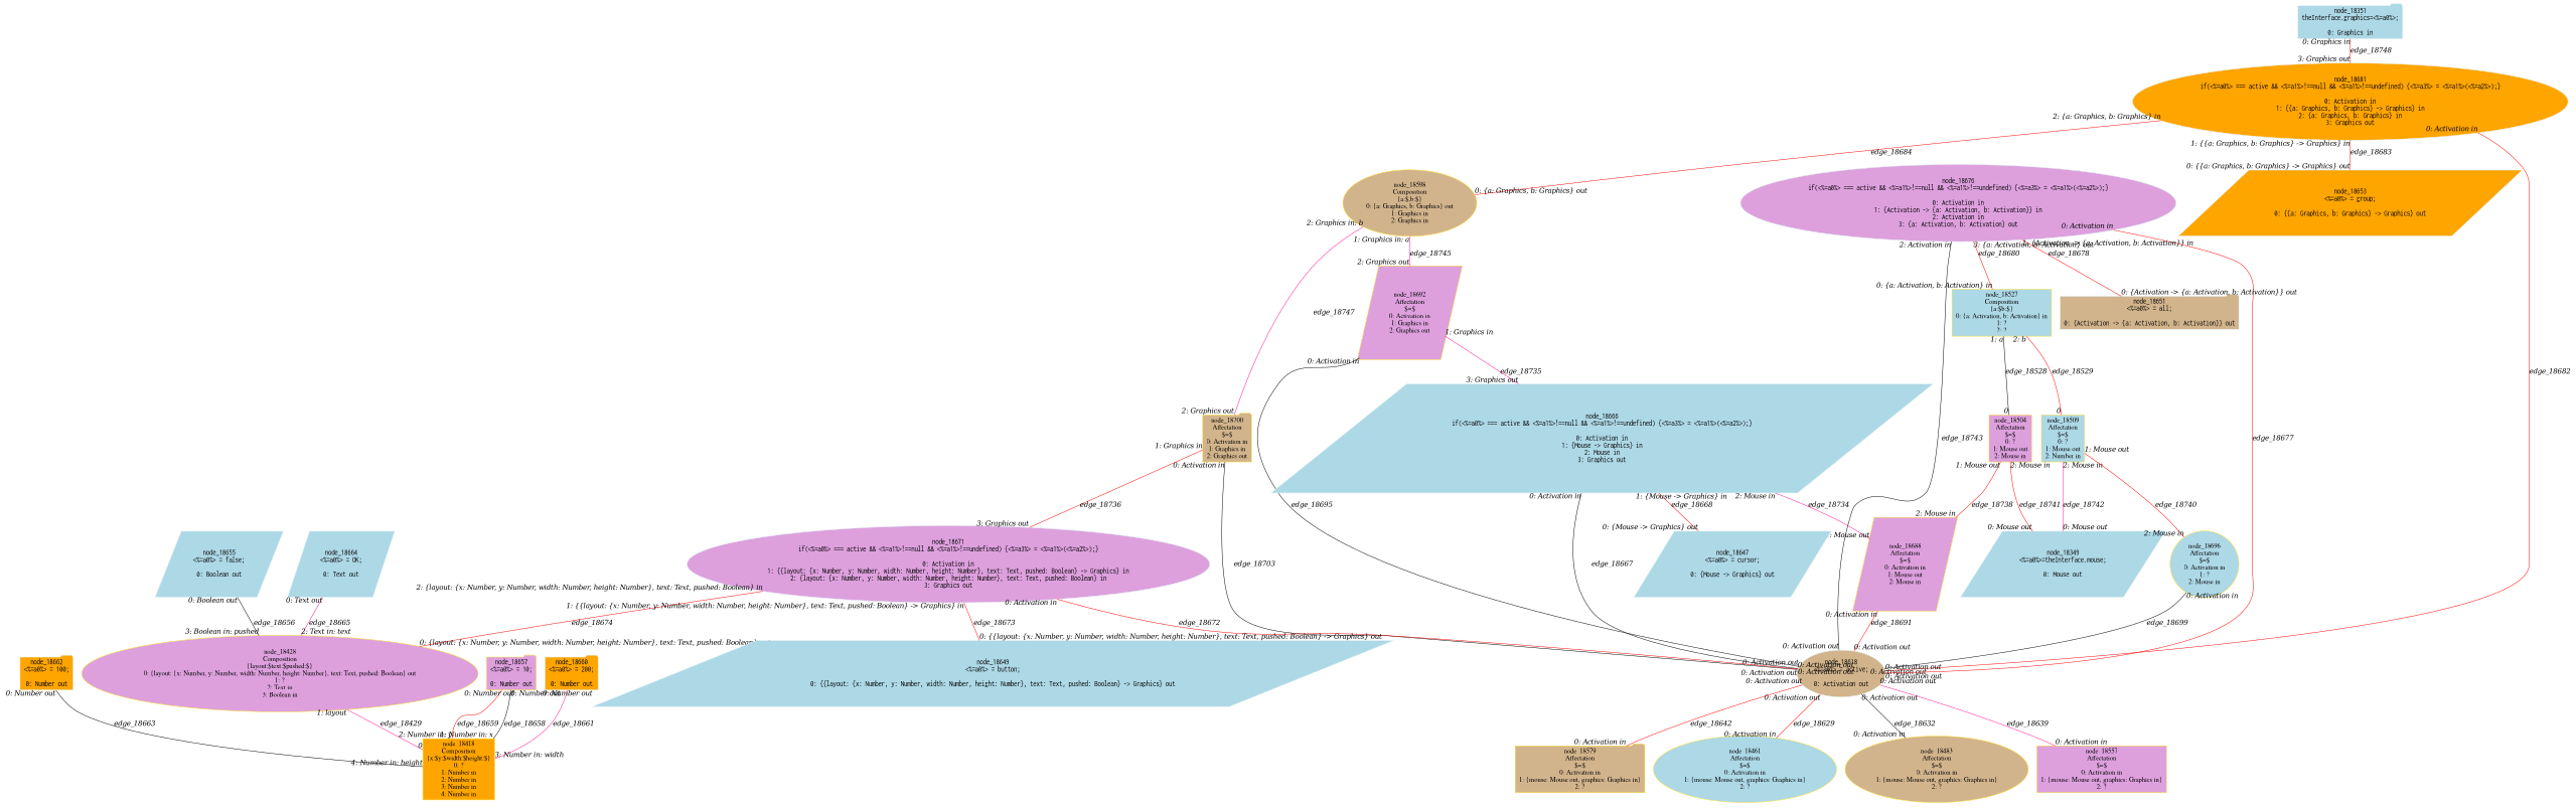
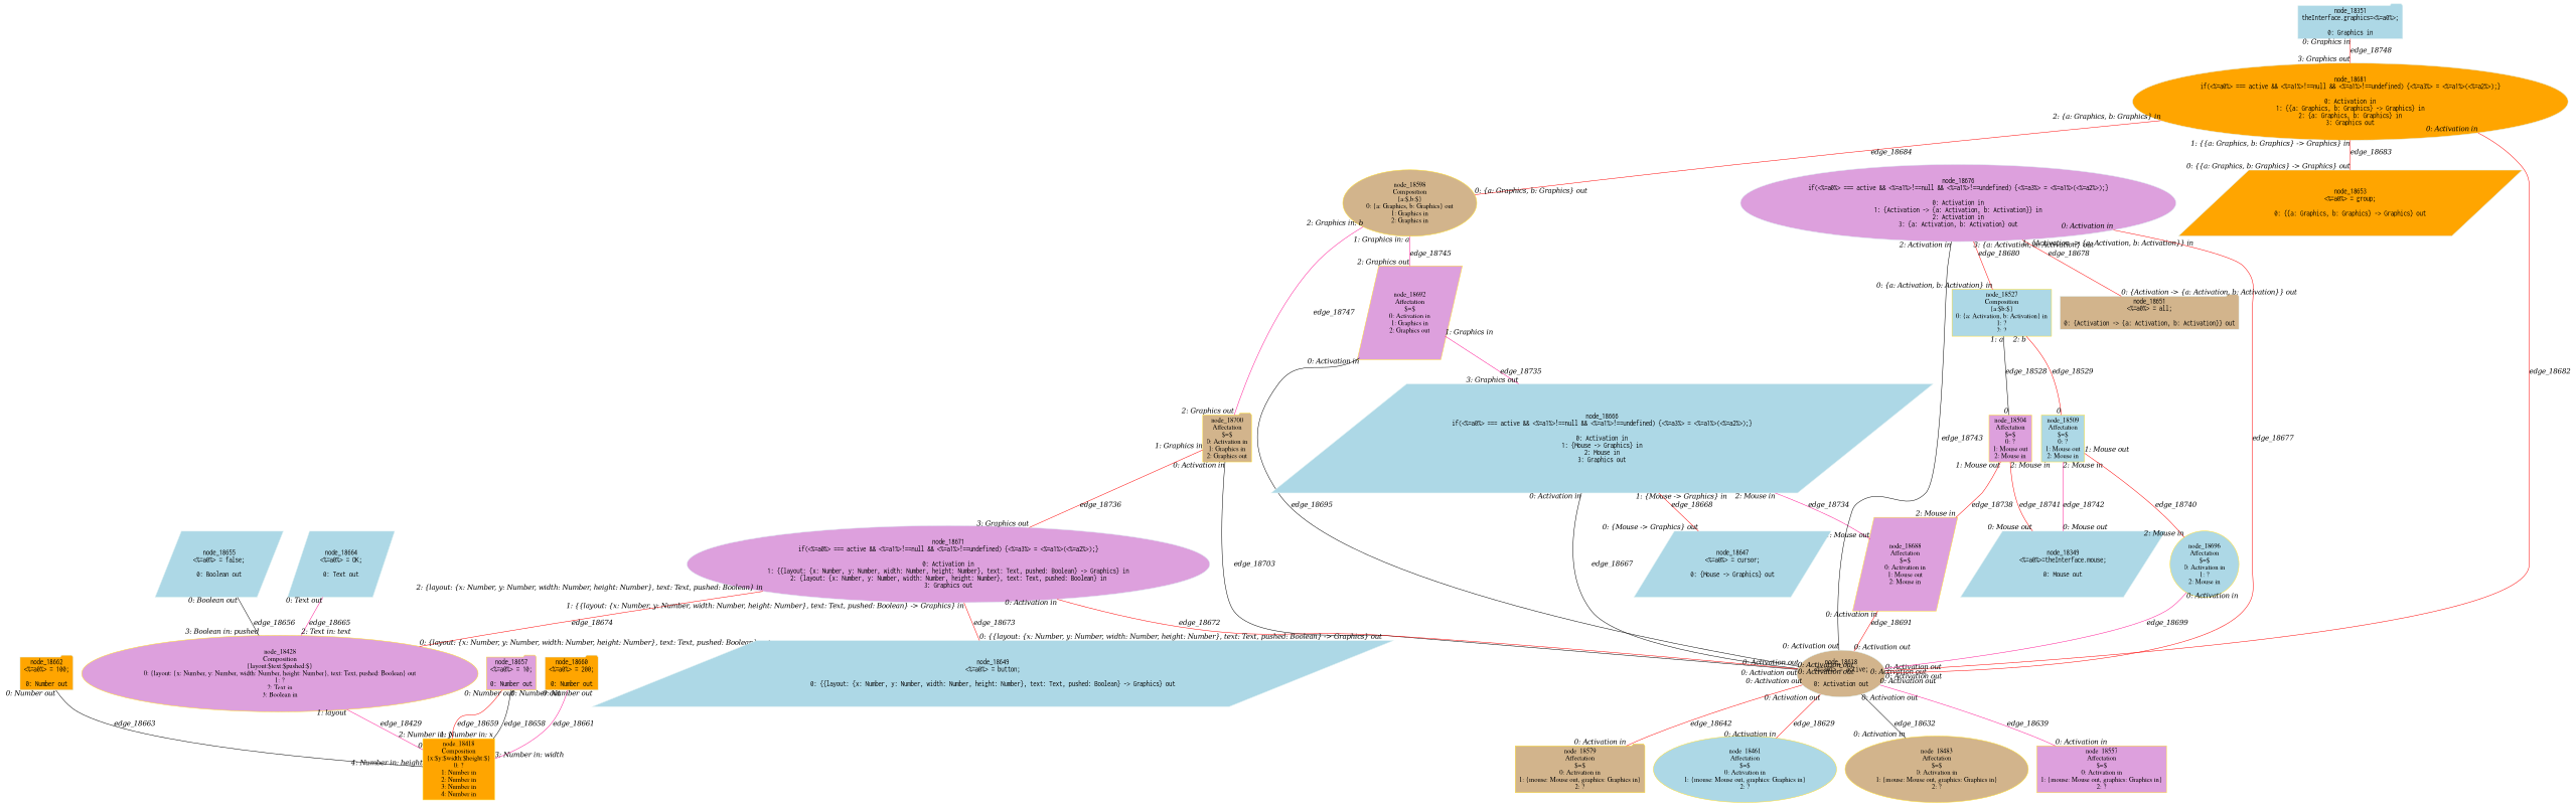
  digraph {
    node [color="#dff1f2" fillcolor=lightblue fontname=Courier shape=parallelogram style=filled]
    edge [arrowHead=none arrowsize=1 color=red dir=none fontname="Times-Italic" headlabel="0: Activation out" taillabel="0: Activation in"]
    n1 [label="node_18349\n<%=a0%>=theInterface.mouse;\n\n0: Mouse out"]
    n2 [label="node_18351\ntheInterface.graphics=<%=a0%>;\n\n0: Graphics in" shape=folder]
    n3 [fillcolor=orange label="node_18681\nif(<%=a0%> === active && <%=a1%>!==null && <%=a1%>!==undefined) {<%=a3%> = <%=a1%>(<%=a2%>);}\n\n0: Activation in\n1: {{a: Graphics, b: Graphics} -> Graphics} in\n2: {a: Graphics, b: Graphics} in\n3: Graphics out" shape=ellipse]
    n4 [color="#ffde2f" fillcolor=tan fontname=Times label="node_18598\nComposition\n{a:$,b:$}\n0: {a: Graphics, b: Graphics} out\n1: Graphics in\n2: Graphics in" shape=ellipse]
    n5 [fillcolor=tan label="node_18618\n<%=a0%> = active;\n\n0: Activation out" shape=ellipse]
    n6 [fillcolor=orange label="node_18653\n<%=a0%> = group;\n\n0: {{a: Graphics, b: Graphics} -> Graphics} out"]
    n7 [color="#ffde2f" fillcolor=orange fontname=Times label="node_18418\nComposition\n{x:$y:$width:$height:$}\n0: ?\n1: Number in\n2: Number in\n3: Number in\n4: Number in" shape=box]
    n8 [color="#ffde2f" fillcolor=plum fontname=Times label="node_18428\nComposition\n{layout:$text:$pushed:$}\n0: {layout: {x: Number, y: Number, width: Number, height: Number}, text: Text, pushed: Boolean} out\n1: ?\n2: Text in\n3: Boolean in" shape=ellipse]
    n9 [color="#ffde2f" fontname=Times label="node_18461\nAffectation\n$=$\n0: Activation in\n1: {mouse: Mouse out, graphics: Graphics in}\n2: ?" shape=ellipse]
    n10 [color="#ffde2f" fillcolor=tan fontname=Times label="node_18483\nAffectation\n$=$\n0: Activation in\n1: {mouse: Mouse out, graphics: Graphics in}\n2: ?" shape=ellipse]
    n11 [color="#ffde2f" fillcolor=plum fontname=Times label="node_18504\nAffectation\n$=$\n0: ?\n1: Mouse out\n2: Mouse in" shape=box]
    n12 [color="#ffde2f" fillcolor=plum fontname=Times label="node_18688\nAffectation\n$=$\n0: Activation in\n1: Mouse out\n2: Mouse in"]
-   n13 [color="#ffde2f" fontname=Times label="node_18509\nAffectation\n$=$\n0: ?\n1: Mouse out\n2: Number in" shape=box]
+   n13 [color="#ffde2f" fontname=Times label="node_18509\nAffectation\n$=$\n0: ?\n1: Mouse out\n2: Mouse in" shape=box]
    n14 [color="#ffde2f" fontname=Times label="node_18696\nAffectation\n$=$\n0: Activation in\n1: ?\n2: Mouse in" shape=ellipse]
    n15 [color="#ffde2f" fontname=Times label="node_18527\nComposition\n{a:$b:$}\n0: {a: Activation, b: Activation} in\n1: ?\n2: ?" shape=box]
    n16 [color="#ffde2f" fillcolor=plum fontname=Times label="node_18557\nAffectation\n$=$\n0: Activation in\n1: {mouse: Mouse out, graphics: Graphics in}\n2: ?" shape=box]
    n17 [color="#ffde2f" fillcolor=tan fontname=Times label="node_18579\nAffectation\n$=$\n0: Activation in\n1: {mouse: Mouse out, graphics: Graphics in}\n2: ?" shape=folder]
    n18 [color="#ffde2f" fillcolor=plum fontname=Times label="node_18692\nAffectation\n$=$\n0: Activation in\n1: Graphics in\n2: Graphics out"]
    n19 [color="#ffde2f" fillcolor=tan fontname=Times label="node_18700\nAffectation\n$=$\n0: Activation in\n1: Graphics in\n2: Graphics out" shape=folder]
    n20 [label="node_18666\nif(<%=a0%> === active && <%=a1%>!==null && <%=a1%>!==undefined) {<%=a3%> = <%=a1%>(<%=a2%>);}\n\n0: Activation in\n1: {Mouse -> Graphics} in\n2: Mouse in\n3: Graphics out"]
    n21 [fillcolor=plum label="node_18671\nif(<%=a0%> === active && <%=a1%>!==null && <%=a1%>!==undefined) {<%=a3%> = <%=a1%>(<%=a2%>);}\n\n0: Activation in\n1: {{layout: {x: Number, y: Number, width: Number, height: Number}, text: Text, pushed: Boolean} -> Graphics} in\n2: {layout: {x: Number, y: Number, width: Number, height: Number}, text: Text, pushed: Boolean} in\n3: Graphics out" shape=ellipse]
    n22 [label="node_18647\n<%=a0%> = cursor;\n\n0: {Mouse -> Graphics} out"]
    n23 [label="node_18649\n<%=a0%> = button;\n\n0: {{layout: {x: Number, y: Number, width: Number, height: Number}, text: Text, pushed: Boolean} -> Graphics} out"]
    n24 [fillcolor=tan label="node_18651\n<%=a0%> = all;\n\n0: {Activation -> {a: Activation, b: Activation}} out" shape=folder]
    n25 [label="node_18655\n<%=a0%> = false;\n\n0: Boolean out"]
    n26 [color="#ffde2f" fillcolor=plum label="node_18657\n<%=a0%> = 10;\n\n0: Number out" shape=folder]
    n27 [fillcolor=orange label="node_18660\n<%=a0%> = 200;\n\n0: Number out" shape=folder]
    n28 [fillcolor=orange label="node_18662\n<%=a0%> = 100;\n\n0: Number out" shape=folder]
    n29 [label="node_18664\n<%=a0%> = OK;\n\n0: Text out"]
    n30 [fillcolor=plum label="node_18676\nif(<%=a0%> === active && <%=a1%>!==null && <%=a1%>!==undefined) {<%=a3%> = <%=a1%>(<%=a2%>);}\n\n0: Activation in\n1: {Activation -> {a: Activation, b: Activation}} in\n2: Activation in\n3: {a: Activation, b: Activation} out" shape=ellipse]
    n2 -> n3 [headlabel="3: Graphics out" label=edge_18748 taillabel="0: Graphics in"]
    n3 -> n4 [headlabel="0: {a: Graphics, b: Graphics} out" label=edge_18684 taillabel="2: {a: Graphics, b: Graphics} in"]
    n3 -> n5 [label=edge_18682]
    n3 -> n6 [headlabel="0: {{a: Graphics, b: Graphics} -> Graphics} out" label=edge_18683 taillabel="1: {{a: Graphics, b: Graphics} -> Graphics} in"]
    n4 -> n18 [color=deeppink headlabel="2: Graphics out" label=edge_18745 taillabel="1: Graphics in: a"]
    n4 -> n19 [color=deeppink headlabel="2: Graphics out" label=edge_18747 taillabel="2: Graphics in: b"]
    n5 -> n9 [headlabel="0: Activation in" label=edge_18629 taillabel="0: Activation out"]
    n5 -> n10 [color=black headlabel="0: Activation in" label=edge_18632 taillabel="0: Activation out"]
    n5 -> n16 [color=deeppink headlabel="0: Activation in" label=edge_18639 taillabel="0: Activation out"]
    n5 -> n17 [headlabel="0: Activation in" label=edge_18642 taillabel="0: Activation out"]
    n8 -> n7 [color=deeppink headlabel=0 label=edge_18429 taillabel="1: layout"]
    n11 -> n1 [headlabel="0: Mouse out" label=edge_18741 taillabel="2: Mouse in"]
    n11 -> n12 [headlabel="2: Mouse in" label=edge_18738 taillabel="1: Mouse out"]
    n12 -> n5 [label=edge_18691]
    n13 -> n1 [color=deeppink headlabel="0: Mouse out" label=edge_18742 taillabel="2: Mouse in"]
    n13 -> n14 [headlabel="2: Mouse in" label=edge_18740 taillabel="1: Mouse out"]
-   n14 -> n5 [color=black label=edge_18699]
+   n14 -> n5 [color=deeppink label=edge_18699]
    n15 -> n11 [color=black headlabel=0 label=edge_18528 taillabel="1: a"]
    n15 -> n13 [headlabel=0 label=edge_18529 taillabel="2: b"]
    n18 -> n5 [color=black label=edge_18695]
    n18 -> n20 [color=deeppink headlabel="3: Graphics out" label=edge_18735 taillabel="1: Graphics in"]
    n19 -> n5 [color=black label=edge_18703]
    n19 -> n21 [headlabel="3: Graphics out" label=edge_18736 taillabel="1: Graphics in"]
    n20 -> n5 [color=black label=edge_18667]
    n20 -> n12 [color=deeppink headlabel="1: Mouse out" label=edge_18734 taillabel="2: Mouse in"]
    n20 -> n22 [headlabel="0: {Mouse -> Graphics} out" label=edge_18668 taillabel="1: {Mouse -> Graphics} in"]
    n21 -> n5 [label=edge_18672]
    n21 -> n8 [headlabel="0: {layout: {x: Number, y: Number, width: Number, height: Number}, text: Text, pushed: Boolean} out" label=edge_18674 taillabel="2: {layout: {x: Number, y: Number, width: Number, height: Number}, text: Text, pushed: Boolean} in"]
    n21 -> n23 [headlabel="0: {{layout: {x: Number, y: Number, width: Number, height: Number}, text: Text, pushed: Boolean} -> Graphics} out" label=edge_18673 taillabel="1: {{layout: {x: Number, y: Number, width: Number, height: Number}, text: Text, pushed: Boolean} -> Graphics} in"]
    n25 -> n8 [color=black headlabel="3: Boolean in: pushed" label=edge_18656 taillabel="0: Boolean out"]
    n26 -> n7 [color=black headlabel="1: Number in: x" label=edge_18658 taillabel="0: Number out"]
    n26 -> n7 [headlabel="2: Number in: y" label=edge_18659 taillabel="0: Number out"]
    n27 -> n7 [color=deeppink headlabel="3: Number in: width" label=edge_18661 taillabel="0: Number out"]
    n28 -> n7 [color=black headlabel="4: Number in: height" label=edge_18663 taillabel="0: Number out"]
    n29 -> n8 [color=deeppink headlabel="2: Text in: text" label=edge_18665 taillabel="0: Text out"]
    n30 -> n5 [label=edge_18677]
    n30 -> n5 [color=black label=edge_18743 taillabel="2: Activation in"]
    n30 -> n15 [headlabel="0: {a: Activation, b: Activation} in" label=edge_18680 taillabel="3: {a: Activation, b: Activation} out"]
    n30 -> n24 [headlabel="0: {Activation -> {a: Activation, b: Activation}} out" label=edge_18678 taillabel="1: {Activation -> {a: Activation, b: Activation}} in"]
  }
